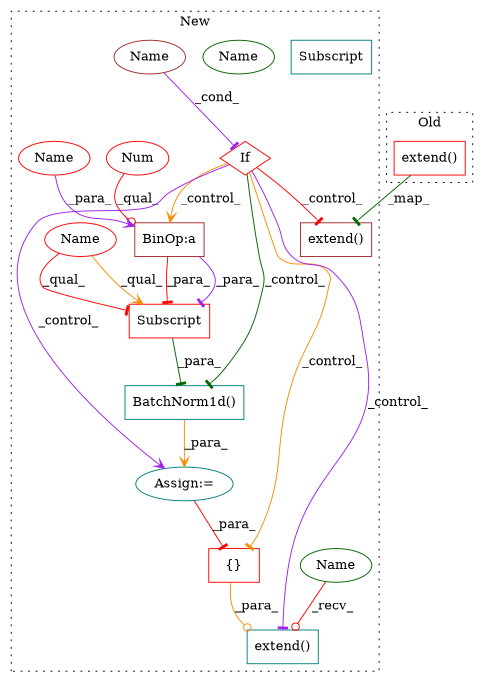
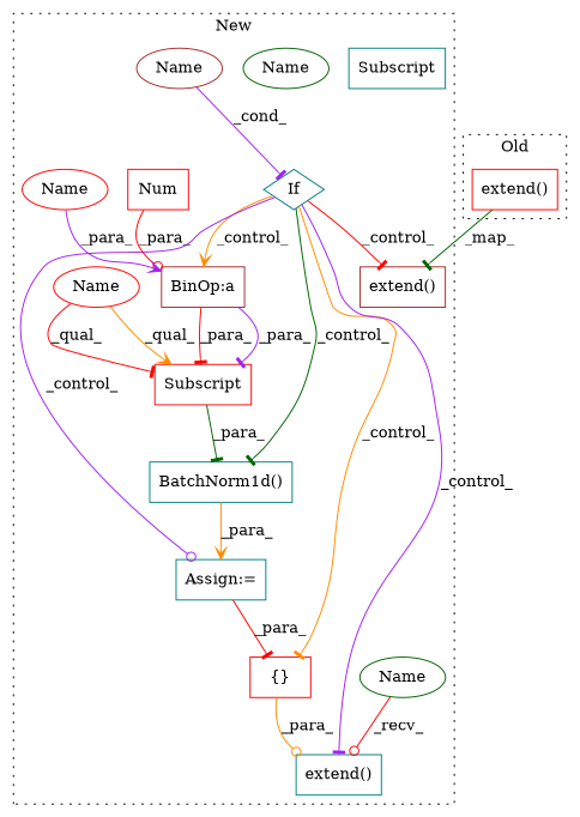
  digraph {
    node [a=87 color=red l="21,1" s="2363,0" shape=box]
    edge [arrowhead=tee color=red]
    n1 [a=75 color=brown label="extend()" s="2249,2295"]
-   n2 [a=96 l="3,18" label=If s="2214,2231" shape=diamond]
+   n2 [a=96 color=teal l="3,18" label=If s="2214,2231" shape=diamond]
    n3 [a=82 color=brown l=1 label="BinOp:a" s=2376]
-   n4 [a=76 l=1 label=Num s=2377 shape=ellipse]
+   n4 [a=76 l=1 label=Num s=2377]
    n5 [a=59 l="1,0" label="{}" s="2418,2452"]
    n6 [a=75 color=teal label="BatchNorm1d()" s="2342,2379"]
    n7 [a=63 color=teal l="16,0" label=Subscript]
    n8 [a=75 color=teal label="extend()" s="2397,2453"]
    n9 [color=darkgreen l=14 label=Name s=2217 shape=ellipse]
-   n10 [a=68 color=teal l=3 label="Assign:=" s=2339 shape=ellipse]
+   n10 [a=68 color=teal l=3 label="Assign:=" s=2339]
    n11 [a=63 l="16,0" label=Subscript]
    n12 [l=11 label=Name s=2363 shape=ellipse]
    n13 [color=darkgreen l=13 label=Name s=2397 shape=ellipse]
    n14 [l=1 label=Name s=2375 shape=ellipse]
    n15 [color=brown l=14 label=Name s=2217 shape=ellipse]
    n16 [a=75 label="extend()" s="2192,2238"]
    subgraph cluster_1 {
      label=New
      style=dotted
      n1
      n2
      n3
      n4
      n5
      n6
      n7
      n8
      n9
      n10
      n11
      n12
      n13
      n14
      n15
    }
    subgraph cluster_2 {
      label=Old
      style=dotted
      n16
    }
    n2 -> n1 [label=_control_]
    n2 -> n3 [arrowhead=vee color=darkorange label=_control_]
    n2 -> n5 [color=darkorange label=_control_]
    n2 -> n6 [color=darkgreen label=_control_]
    n2 -> n8 [color=purple label=_control_]
-   n2 -> n10 [arrowhead=vee color=purple label=_control_]
+   n2 -> n10 [arrowhead=odot color=purple label=_control_]
    n3 -> n11 [color=purple label=_para_]
    n3 -> n11 [label=_para_]
-   n4 -> n3 [arrowhead=odot label=_qual_]
+   n4 -> n3 [arrowhead=odot label=_para_]
    n5 -> n8 [arrowhead=odot color=darkorange label=_para_]
    n6 -> n10 [arrowhead=vee color=darkorange label=_para_]
    n10 -> n5 [label=_para_]
    n11 -> n6 [color=darkgreen label=_para_]
    n12 -> n11 [label=_qual_]
    n12 -> n11 [arrowhead=vee color=darkorange label=_qual_]
    n13 -> n8 [arrowhead=odot label=_recv_]
    n14 -> n3 [arrowhead=vee color=purple label=_para_]
    n15 -> n2 [color=purple label=_cond_]
    n16 -> n1 [color=darkgreen label=_map_]
  }
